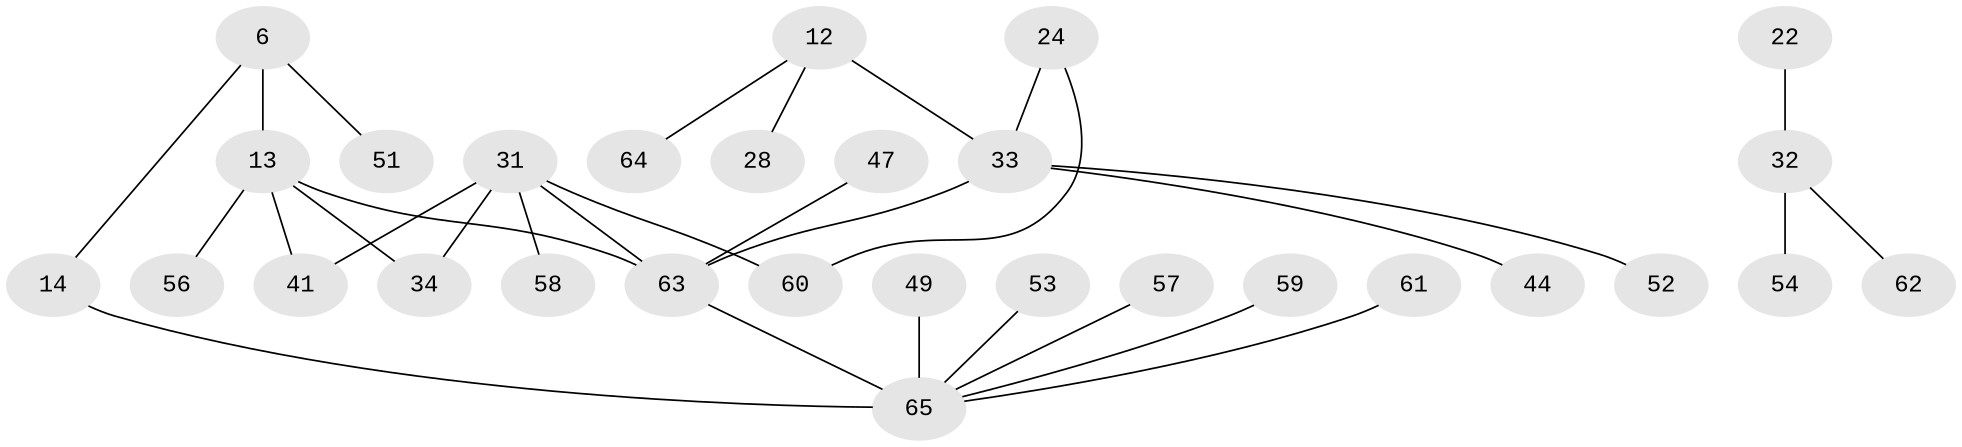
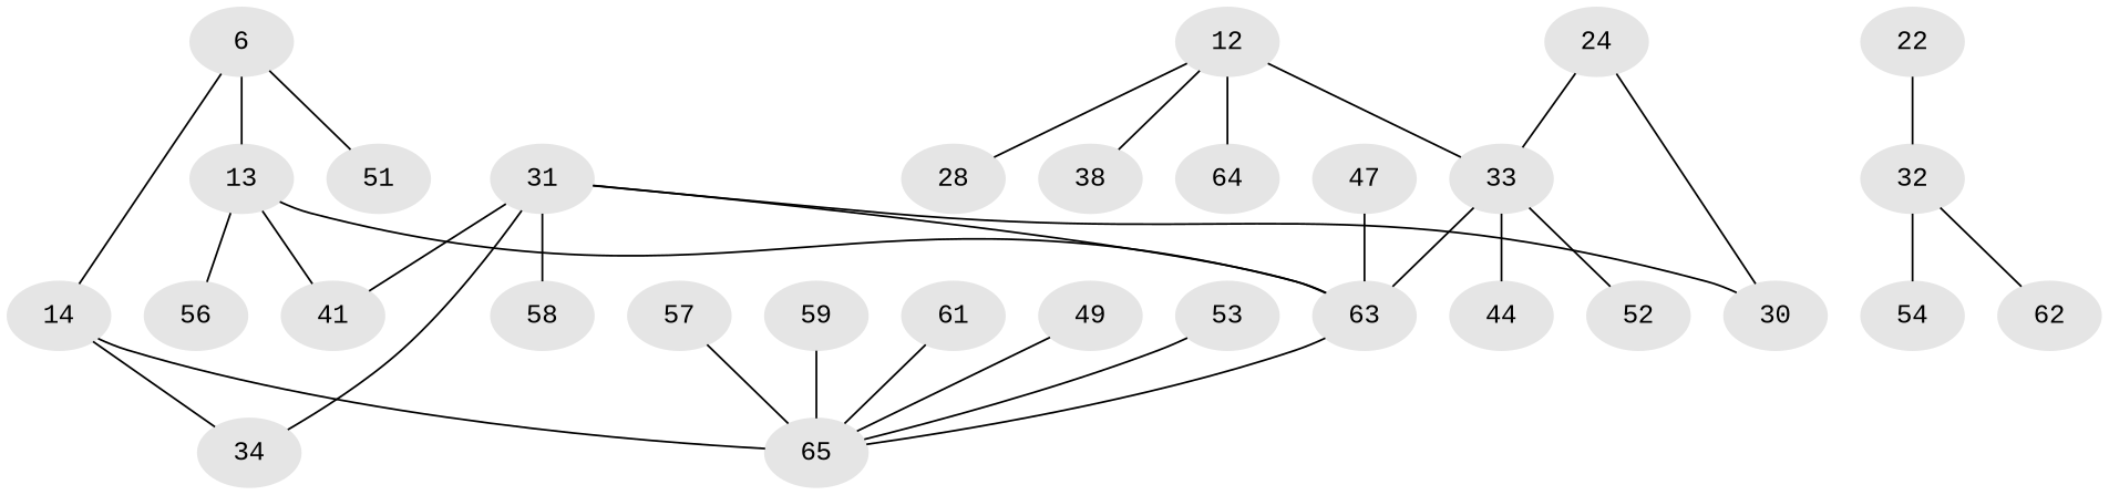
  graph {
    fontname="Liberation Mono"
    node [color=gray90 fontname="Liberation Mono" style=filled]
    edge [fontname="Liberation Mono"]
    6 [super="+4"]
    13 [super="+3"]
    14
    51 [super="+30"]
    41 [super="+16"]
    56
    63 [super="+49+26+37"]
    34 [super="+20"]
    65 [super="+42+58+45+35"]
    12
    28
    33 [super="+9"]
+   38
    64 [super="+17+46"]
    44
    52 [super="+50"]
    32 [super="+8+15+18"]
    54 [super="+29"]
    62
    22
    24
-   60
+   60 [label=30]
    31 [super="+11+27"]
    n24 [label=58 super="+23"]
    n25 [label=49]
    47
    53
    57
    59
    61
    6 -- 13 [weight=2]
    6 -- 14
    6 -- 51
    13 -- 41
    13 -- 56
    13 -- 63
-   13 -- 34
+   14 -- 34
    14 -- 65 [weight=3]
    63 -- 65
    12 -- 28
    12 -- 33 [weight=2]
+   12 -- 38
    12 -- 64
    33 -- 63 [weight=2]
    33 -- 44
    33 -- 52
    32 -- 54 [weight=2]
    32 -- 62
    22 -- 32
    24 -- 33
    24 -- 60
    31 -- 41
    31 -- 63
    31 -- 34
    31 -- 60
    31 -- n24
    n25 -- 65
    47 -- 63
    53 -- 65
    57 -- 65
    59 -- 65
    61 -- 65
  }
